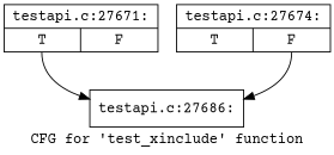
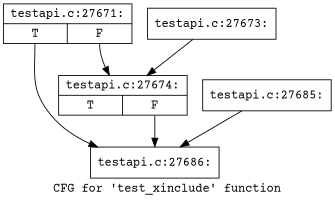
  digraph {
    fontname="Courier Prime"
    label="CFG for 'test_xinclude' function"
    node [fontname="Courier Prime" shape=record]
    edge [fontname="Courier Prime"]
    n1 [label="{testapi.c:27671:|{<s0>T|<s1>F}}"]
    n2 [label="{testapi.c:27674:|{<s0>T|<s1>F}}"]
    n3 [label="{testapi.c:27686:}"]
+   n4 [label="{testapi.c:27673:}"]
+   n5 [label="{testapi.c:27685:}"]
+   n1 -> n2 [tailport=s1]
    n1 -> n3 [tailport=s0]
    n2 -> n3 [tailport=s1]
+   n4 -> n2
+   n5 -> n3
  }
